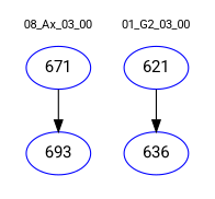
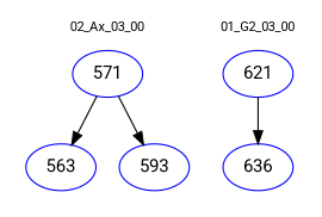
  digraph {
    fontname=Roboto
    node [color=blue fontname=Roboto]
    edge [color=black fontname=Roboto]
-   n1 [label=671]
-   n3 [label=693]
+   n1 [label=571]
+   n2 [label=563]
+   n3 [label=593]
    n4 [label=621]
    n5 [label=636]
    subgraph cluster_1 {
      color=white
      fontsize=10
-     label="08_Ax_03_00"
+     label="02_Ax_03_00"
      n1
+     n2
      n3
    }
    subgraph cluster_2 {
      color=white
      fontsize=10
      label="01_G2_03_00"
      n4
      n5
    }
+   n1 -> n2
    n1 -> n3
    n4 -> n5
  }
